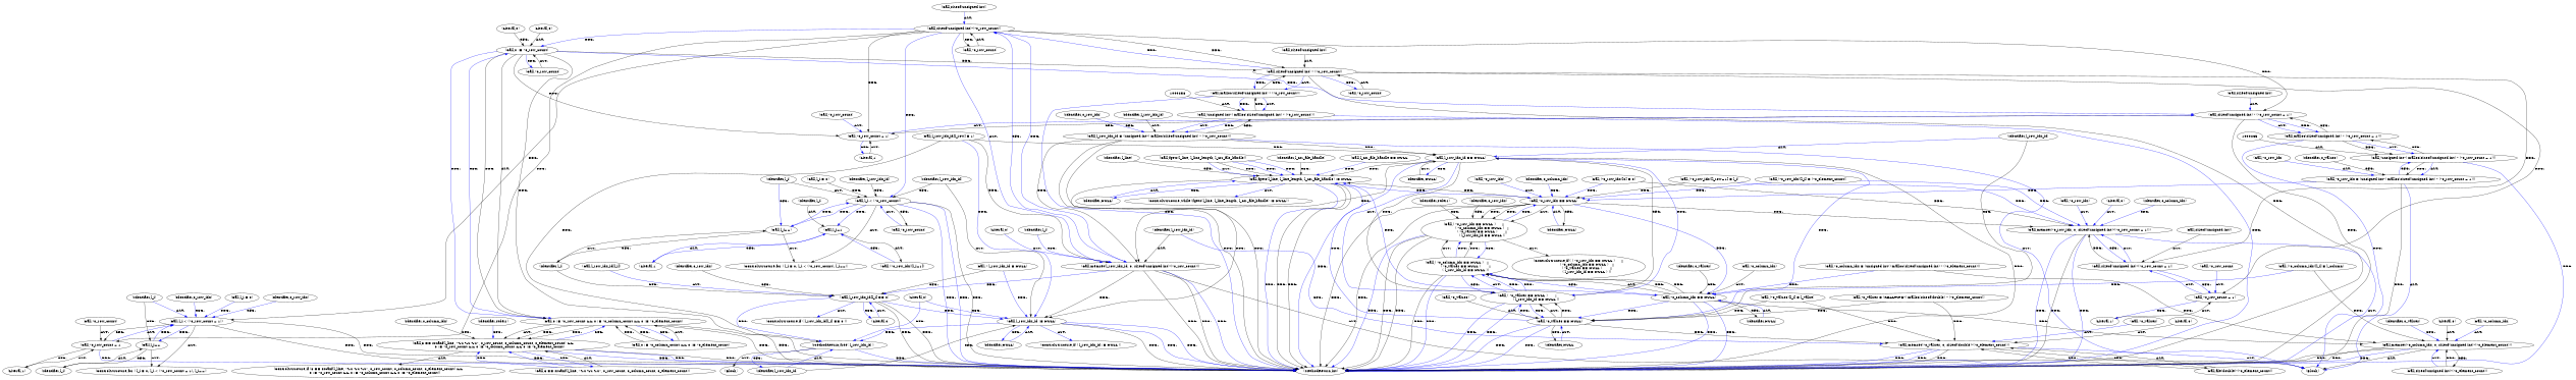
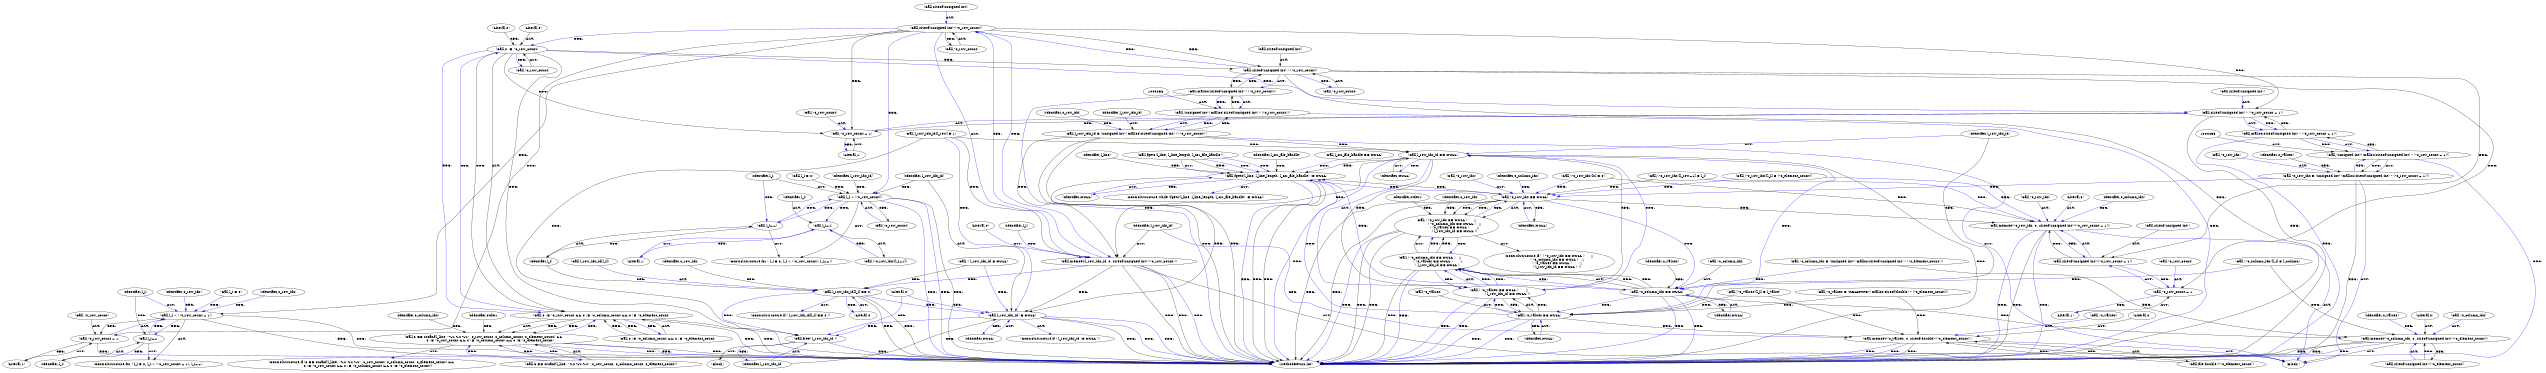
  digraph {
    edge [color=black]
    n1 [label="(Call,sizeof(unsigned int)*(*o_row_count))"]
    n2 [label="(Call,sizeof(unsigned int) * (*o_row_count))"]
    n3 [label="(Call,0 != *o_row_count)"]
    n4 [label="(Call,sizeof(unsigned int) * (*o_row_count + 1))"]
    n5 [label="(Call,memset(l_row_idx_id, 0, sizeof(unsigned int)*(*o_row_count)))"]
    n6 [label="(Call,*o_row_count + 1)"]
    n7 [label="(Call,l_i < (*o_row_count + 1))"]
    n8 [label="(Call,*o_row_count + 1)"]
    n9 [label="(Call,l_i < (*o_row_count))"]
    n10 [label="(Call,*o_row_count)"]
    n11 [label="(Call,malloc(sizeof(unsigned int) * (*o_row_count)))"]
    n12 [label="(Call,sizeof(unsigned int)*(*o_row_count + 1))"]
    n13 [label="(Call,*o_row_count + 1)"]
    n14 [label="(MethodReturn,int)"]
    n15 [label="(Call,*o_row_count)"]
    n16 [label="(Call,0 != *o_row_count && 0 != *o_column_count && 0 != *o_element_count)"]
    n17 [label="(Call,*o_row_count)"]
    n18 [label="(Call,malloc(sizeof(unsigned int) * (*o_row_count + 1)))"]
    n19 [label="(Block,)"]
    n20 [label="(Call,l_row_idx_id != NULL)"]
    n21 [label="(Call,l_row_idx_id[l_i] == 0)"]
    n22 [label="(Literal,1)"]
    n23 [label="(Call,l_i++)"]
    n24 [label="(ControlStructure,for ( l_i = 0; l_i < (*o_row_count + 1); l_i++))"]
    n25 [label="(Literal,1)"]
    n26 [label="(Call,l_i++)"]
    n27 [label="(Call,l_i+1)"]
    n28 [label="(ControlStructure,for ( l_i = 0; l_i < (*o_row_count); l_i++))"]
    n29 [label="(Call,*o_row_count)"]
    n30 [label="(Call,(unsigned int*) malloc(sizeof(unsigned int) * (*o_row_count)))"]
    n31 [label="(Call,memset(*o_row_idx, 0, sizeof(unsigned int)*(*o_row_count + 1)))"]
    n32 [label="(Literal,1)"]
    n33 [label="(Call,3 == sscanf(l_line, \"%u %u %u\", o_row_count, o_column_count, o_element_count) &&\n            0 != *o_row_count && 0 != *o_column_count && 0 != *o_element_count)"]
    n34 [label="(Call,0 != *o_column_count && 0 != *o_element_count)"]
    n35 [label="(ControlStructure,if (3 == sscanf(l_line, \"%u %u %u\", o_row_count, o_column_count, o_element_count) &&\n            0 != *o_row_count && 0 != *o_column_count && 0 != *o_element_count))"]
    n36 [label="(Call,3 == sscanf(l_line, \"%u %u %u\", o_row_count, o_column_count, o_element_count))"]
    n37 [label="(Call,(unsigned int*) malloc(sizeof(unsigned int) * (*o_row_count + 1)))"]
    n38 [label="(Call,*o_row_idx = (unsigned int*) malloc(sizeof(unsigned int) * (*o_row_count + 1)))"]
    n39 [label="(Call,*o_row_idx == NULL)"]
    n40 [label="(Call,fgets(l_line, l_line_length, l_csr_file_handle) != NULL)"]
    n41 [label="(Call,( *o_row_idx == NULL )      ||\n               ( *o_column_idx == NULL )   ||\n               ( *o_values == NULL )       ||\n               ( l_row_idx_id == NULL ))"]
    n42 [label="(Call,*o_column_idx == NULL)"]
    n43 [label="(Identifier,NULL)"]
    n44 [label="(ControlStructure,while (fgets(l_line, l_line_length, l_csr_file_handle) != NULL))"]
    n45 [label="(Identifier,NULL)"]
    n46 [label="(Call,( *o_column_idx == NULL )   ||\n               ( *o_values == NULL )       ||\n               ( l_row_idx_id == NULL ))"]
    n47 [label="(ControlStructure,if ( ( *o_row_idx == NULL )      ||\n               ( *o_column_idx == NULL )   ||\n               ( *o_values == NULL )       ||\n               ( l_row_idx_id == NULL ) ))"]
    n48 [label="(Call,*o_values == NULL)"]
    n49 [label="(Call,memset(*o_column_idx, 0, sizeof(unsigned int)*(*o_element_count)))"]
    n50 [label="(Identifier,NULL)"]
-   n51 [label="(MethodReturn,free( l_row_idx_id ))"]
+   n51 [label="(Call,free( l_row_idx_id ))"]
    n52 [label="(ControlStructure,if ( l_row_idx_id != NULL ))"]
    n53 [label="(Identifier,NULL)"]
    n54 [label="(Identifier,l_row_idx_id)"]
    n55 [label="(Block,)"]
    n56 [label="(Call,( *o_values == NULL )       ||\n               ( l_row_idx_id == NULL ))"]
    n57 [label="(Call,l_row_idx_id == NULL)"]
    n58 [label="(Call,memset(*o_values, 0, sizeof(double)*(*o_element_count)))"]
    n59 [label="(Identifier,NULL)"]
    n60 [label="(Call,sizeof(unsigned int)*(*o_element_count))"]
    n61 [label="(Identifier,NULL)"]
    n62 [label="(Call,file(double)*(*o_element_count))"]
    n63 [label="(Literal,0)"]
    n64 [label="(ControlStructure,if ( l_row_idx_id[l_i] == 0 ))"]
    n65 [label="(Call,l_row_idx_id = (unsigned int*) malloc(sizeof(unsigned int) * (*o_row_count)))"]
    n66 [label="(Identifier,l_i)"]
    n67 [label="(Identifier,l_i)"]
    n68 [label="(Literal,1)"]
    n69 [label="(Call,(*o_row_idx)[l_i+1])"]
    n70 [label="(Identifier,l_line)"]
    n71 [label="(Call,fgets(l_line, l_line_length, l_csr_file_handle))"]
    n72 [label="(Call,sizeof(unsigned int))"]
    n73 [label="(Call,(*o_values)[l_i] = l_value)"]
    n74 [label="(Identifier,l_i)"]
    n75 [label="(Identifier,o_row_idx)"]
    n76 [label="(Literal,0)"]
    n77 [label="(Call,sizeof(unsigned int))"]
    n78 [label="(Call,*o_row_count)"]
    n79 [label="(Identifier,l_row_idx_id)"]
    n80 [label="(Literal,0)"]
    n81 [label="(Call,*o_values = (REALTYPE*) malloc(sizeof(double) * (*o_element_count)))"]
    n82 [label="(Call,l_row_idx_id[l_row] = 1)"]
    n83 [label="(Identifier,o_column_idx)"]
    n84 [label="(Call,* l_row_idx_id = NULL)"]
    n85 [label="(Call,sizeof(unsigned int))"]
    n86 [label="(Identifier,stderr)"]
    n87 [label="(Call,*o_column_idx)"]
    n88 [label="(Call,*o_row_idx)"]
    n89 [label="(Identifier,l_row_idx_id)"]
    n90 [label="(Call,l_row_idx_id[l_i])"]
    n91 [label="(Call,(*o_row_idx)[l_row+1] = l_i)"]
    n92 [label="(Call,*o_row_count)"]
    n93 [label="(Identifier,o_column_idx)"]
    n94 [label="(Call,*o_row_idx)"]
    n95 [label="(Identifier,stderr)"]
    n96 [label="(Literal,0)"]
    n97 [label="(Identifier,o_column_idx)"]
    n98 [label="(Call,l_i = 0)"]
    n99 [label="(Call,*o_row_count)"]
    n100 [label="(Literal,0)"]
    n101 [label="(Identifier,l_csr_file_handle)"]
    n102 [label="(Call,(*o_row_idx)[0] = 0)"]
    n103 [label="(Call,l_csr_file_handle == NULL)"]
    n104 [label="(Literal,0)"]
    n105 [label="(Call,*o_column_idx)"]
    n106 [label="(Literal,0)"]
    n107 [label="(Call,(*o_row_idx)[l_i] = (*o_element_count))"]
    n108 [label="(Identifier,o_row_idx)"]
    n109 [label="(Identifier,o_row_idx)"]
    n110 [label="(Call,*o_values)"]
    n111 [label="(Identifier,o_values)"]
    n112 [label="(Identifier,l_row_idx_id)"]
    n113 [label="(Identifier,o_values)"]
    n114 [label="(Identifier,l_i)"]
    n115 [label="(Literal,0)"]
    n116 [label="(Call,*o_values)"]
    n117 [label="(Call,sizeof(unsigned int))"]
    n118 [label="(Identifier,l_row_idx_id)"]
    n119 [label="(Call,l_i = 0)"]
    n120 [label="(Call,*o_row_idx)"]
    n121 [label="(Identifier,l_row_idx_id)"]
    n122 [label="(Identifier,l_i)"]
    n123 [label="(Call,(*o_column_idx)[l_i] = l_column)"]
    n124 [label="(Identifier,o_values)"]
    n125 [label="(Identifier,o_row_idx)"]
    n126 [label="(Identifier,o_row_idx)"]
    n127 [label="(Call,*o_column_idx = (unsigned int*) malloc(sizeof(unsigned int) * (*o_element_count)))"]
    n128 [label="(Identifier,l_i)"]
    1000235
    1000258
    n1 -> n2 [label="DDG: "]
    n1 -> n3 [color=blue label="DDG: "]
    n1 -> n4 [label="DDG: "]
    n1 -> n5 [color=blue label="AST: "]
    n1 -> n5 [color=blue label="DDG: "]
    n1 -> n6 [label="DDG: "]
    n1 -> n7 [label="DDG: "]
    n1 -> n8 [label="DDG: "]
    n1 -> n9 [color=blue label="DDG: "]
    n1 -> n10 [label="CFG: "]
    n2 -> n1 [color=blue label="DDG: "]
    n2 -> n11 [color=blue label="AST: "]
    n2 -> n11 [color=blue label="DDG: "]
    n2 -> n12 [label="DDG: "]
    n2 -> n13 [label="DDG: "]
    n2 -> n14 [label="DDG: "]
    n2 -> n15 [color=blue label="CFG: "]
    n3 -> n2 [label="DDG: "]
    n3 -> n4 [color=blue label="DDG: "]
    n3 -> n6 [label="DDG: "]
    n3 -> n14 [label="DDG: "]
    n3 -> n16 [label="AST: "]
    n3 -> n16 [label="DDG: "]
    n3 -> n16 [color=blue label="DDG: "]
    n3 -> n17 [color=blue label="CFG: "]
    n4 -> n6 [label="CFG: "]
    n4 -> n14 [label="DDG: "]
    n4 -> n18 [color=blue label="AST: "]
    n4 -> n18 [color=blue label="DDG: "]
    n5 -> n1 [color=blue label="CFG: "]
    n5 -> n14 [label="DDG: "]
    n5 -> n14 [color=blue label="DDG: "]
    n5 -> n14 [label="DDG: "]
    n5 -> n19 [label="AST: "]
    n5 -> n20 [label="DDG: "]
    n5 -> n21 [color=blue label="DDG: "]
    n6 -> n4 [color=blue label="AST: "]
    n6 -> n22 [color=blue label="CFG: "]
    n7 -> n8 [label="CFG: "]
    n7 -> n14 [label="DDG: "]
    n7 -> n14 [label="DDG: "]
    n7 -> n23 [color=blue label="DDG: "]
    n7 -> n24 [label="AST: "]
    n8 -> n7 [color=blue label="AST: "]
    n8 -> n14 [color=blue label="DDG: "]
    n8 -> n25 [label="CFG: "]
    n9 -> n14 [color=blue label="DDG: "]
    n9 -> n14 [label="DDG: "]
    n9 -> n14 [color=blue label="DDG: "]
    n9 -> n26 [color=blue label="DDG: "]
    n9 -> n27 [color=blue label="DDG: "]
    n9 -> n28 [label="AST: "]
    n9 -> n29 [label="CFG: "]
    n10 -> n1 [label="AST: "]
    n11 -> n2 [label="CFG: "]
    n11 -> n14 [color=blue label="DDG: "]
    n11 -> n30 [color=blue label="AST: "]
    n11 -> n30 [color=blue label="DDG: "]
    n12 -> n13 [color=blue label="CFG: "]
    n12 -> n31 [color=blue label="AST: "]
    n12 -> n31 [label="DDG: "]
    n13 -> n12 [color=blue label="AST: "]
    n13 -> n32 [color=blue label="CFG: "]
    n15 -> n2 [label="AST: "]
    n16 -> n3 [color=blue label="CFG: "]
    n16 -> n14 [label="DDG: "]
    n16 -> n14 [label="DDG: "]
    n16 -> n33 [label="AST: "]
    n16 -> n33 [label="DDG: "]
    n16 -> n33 [label="DDG: "]
    n16 -> n34 [color=blue label="CFG: "]
    n17 -> n3 [label="AST: "]
    n18 -> n4 [label="CFG: "]
    n18 -> n14 [color=blue label="DDG: "]
    n18 -> n37 [color=blue label="AST: "]
    n18 -> n37 [label="DDG: "]
    n20 -> n14 [color=blue label="DDG: "]
    n20 -> n14 [label="DDG: "]
    n20 -> n14 [color=blue label="DDG: "]
    n20 -> n51 [color=blue label="DDG: "]
    n20 -> n52 [color=blue label="AST: "]
    n20 -> n53 [color=blue label="CFG: "]
    n21 -> n14 [label="DDG: "]
    n21 -> n14 [label="DDG: "]
    n21 -> n20 [color=blue label="DDG: "]
    n21 -> n51 [color=blue label="DDG: "]
    n21 -> n63 [color=blue label="CFG: "]
    n21 -> n64 [color=blue label="AST: "]
    n22 -> n6 [label="AST: "]
    n23 -> n7 [color=blue label="DDG: "]
    n23 -> n24 [label="AST: "]
    n23 -> n66 [label="CFG: "]
    n25 -> n8 [label="AST: "]
    n26 -> n9 [color=blue label="DDG: "]
    n26 -> n28 [label="AST: "]
    n26 -> n67 [label="CFG: "]
    n27 -> n68 [color=blue label="CFG: "]
    n27 -> n69 [label="AST: "]
    n29 -> n9 [color=blue label="AST: "]
    n30 -> n11 [label="CFG: "]
    n30 -> n14 [color=blue label="DDG: "]
    n30 -> n65 [color=blue label="AST: "]
    n30 -> n65 [color=blue label="DDG: "]
    n31 -> n12 [color=blue label="CFG: "]
    n31 -> n14 [color=blue label="DDG: "]
    n31 -> n14 [color=blue label="DDG: "]
    n31 -> n14 [label="DDG: "]
    n31 -> n19 [color=blue label="AST: "]
    n32 -> n13 [label="AST: "]
    n33 -> n14 [color=blue label="DDG: "]
    n33 -> n14 [label="DDG: "]
    n33 -> n14 [color=blue label="DDG: "]
    n33 -> n16 [color=blue label="CFG: "]
    n33 -> n35 [label="AST: "]
    n33 -> n36 [color=blue label="CFG: "]
    n34 -> n16 [label="AST: "]
    n34 -> n16 [label="DDG: "]
    n34 -> n16 [label="DDG: "]
    n36 -> n33 [label="AST: "]
    n36 -> n33 [color=blue label="DDG: "]
    n36 -> n33 [color=blue label="DDG: "]
    n37 -> n14 [color=blue label="DDG: "]
    n37 -> n18 [label="CFG: "]
    n37 -> n38 [color=blue label="AST: "]
    n37 -> n38 [label="DDG: "]
    n38 -> n14 [label="DDG: "]
    n38 -> n19 [color=blue label="AST: "]
    n38 -> n37 [color=blue label="CFG: "]
    n38 -> n39 [color=blue label="DDG: "]
    n39 -> n14 [label="DDG: "]
    n39 -> n14 [label="DDG: "]
    n39 -> n31 [label="DDG: "]
    n39 -> n40 [label="DDG: "]
    n39 -> n41 [label="AST: "]
    n39 -> n41 [label="DDG: "]
    n39 -> n41 [label="DDG: "]
    n39 -> n42 [color=blue label="DDG: "]
    n39 -> n43 [label="CFG: "]
    n40 -> n14 [label="DDG: "]
    n40 -> n14 [label="DDG: "]
    n40 -> n14 [color=blue label="DDG: "]
    n40 -> n20 [label="DDG: "]
    n40 -> n39 [color=blue label="DDG: "]
    n40 -> n44 [color=blue label="AST: "]
    n40 -> n45 [color=blue label="CFG: "]
    n41 -> n14 [label="DDG: "]
    n41 -> n14 [label="DDG: "]
    n41 -> n14 [color=blue label="DDG: "]
    n41 -> n39 [color=blue label="CFG: "]
    n41 -> n46 [color=blue label="CFG: "]
    n41 -> n47 [label="AST: "]
    n42 -> n14 [color=blue label="DDG: "]
    n42 -> n14 [color=blue label="DDG: "]
    n42 -> n40 [color=blue label="DDG: "]
    n42 -> n46 [label="AST: "]
    n42 -> n46 [label="DDG: "]
    n42 -> n46 [label="DDG: "]
    n42 -> n48 [color=blue label="DDG: "]
    n42 -> n49 [label="DDG: "]
    n42 -> n50 [label="CFG: "]
    n43 -> n39 [color=blue label="AST: "]
    n45 -> n40 [color=blue label="AST: "]
    n46 -> n14 [color=blue label="DDG: "]
    n46 -> n14 [label="DDG: "]
    n46 -> n41 [label="AST: "]
    n46 -> n41 [color=blue label="DDG: "]
    n46 -> n41 [label="DDG: "]
    n46 -> n42 [color=blue label="CFG: "]
    n46 -> n56 [color=blue label="CFG: "]
    n48 -> n14 [color=blue label="DDG: "]
    n48 -> n14 [color=blue label="DDG: "]
    n48 -> n40 [color=blue label="DDG: "]
    n48 -> n56 [label="AST: "]
    n48 -> n56 [label="DDG: "]
    n48 -> n56 [color=blue label="DDG: "]
    n48 -> n57 [color=blue label="DDG: "]
    n48 -> n58 [label="DDG: "]
    n48 -> n59 [label="CFG: "]
    n49 -> n14 [color=blue label="DDG: "]
    n49 -> n14 [label="DDG: "]
    n49 -> n14 [label="DDG: "]
    n49 -> n19 [label="AST: "]
    n49 -> n60 [label="CFG: "]
    n50 -> n42 [color=blue label="AST: "]
    n51 -> n14 [color=blue label="DDG: "]
    n51 -> n54 [color=blue label="CFG: "]
    n51 -> n55 [label="AST: "]
    n53 -> n20 [color=blue label="AST: "]
    n54 -> n20 [label="CFG: "]
    n54 -> n51 [color=blue label="AST: "]
    n56 -> n14 [color=blue label="DDG: "]
    n56 -> n14 [color=blue label="DDG: "]
    n56 -> n46 [color=blue label="AST: "]
    n56 -> n46 [color=blue label="DDG: "]
    n56 -> n46 [color=blue label="DDG: "]
    n56 -> n48 [color=blue label="CFG: "]
    n56 -> n57 [label="CFG: "]
    n57 -> n5 [label="DDG: "]
    n57 -> n14 [color=blue label="DDG: "]
    n57 -> n14 [label="DDG: "]
    n57 -> n40 [label="DDG: "]
    n57 -> n56 [color=blue label="AST: "]
    n57 -> n56 [label="DDG: "]
    n57 -> n56 [color=blue label="DDG: "]
    n57 -> n61 [color=blue label="CFG: "]
    n58 -> n14 [color=blue label="DDG: "]
    n58 -> n14 [color=blue label="DDG: "]
    n58 -> n14 [label="DDG: "]
    n58 -> n19 [color=blue label="AST: "]
    n58 -> n62 [label="CFG: "]
    n59 -> n48 [color=blue label="AST: "]
    n60 -> n49 [color=blue label="AST: "]
    n60 -> n49 [label="DDG: "]
    n61 -> n57 [label="AST: "]
    n62 -> n58 [label="AST: "]
    n62 -> n58 [label="DDG: "]
    n63 -> n21 [color=blue label="AST: "]
    n65 -> n5 [label="DDG: "]
    n65 -> n14 [label="DDG: "]
    n65 -> n14 [label="DDG: "]
    n65 -> n19 [color=blue label="AST: "]
    n65 -> n30 [label="CFG: "]
    n65 -> n57 [label="DDG: "]
    n66 -> n23 [label="AST: "]
    n67 -> n21 [label="CFG: "]
    n67 -> n26 [label="AST: "]
    n68 -> n27 [color=blue label="AST: "]
    n69 -> n27 [color=blue label="CFG: "]
    n70 -> n40 [label="CFG: "]
    n71 -> n40 [color=blue label="AST: "]
    n71 -> n40 [label="DDG: "]
    n71 -> n40 [color=blue label="DDG: "]
    n71 -> n40 [color=blue label="DDG: "]
    n72 -> n1 [color=blue label="AST: "]
    n73 -> n48 [label="DDG: "]
    n73 -> n58 [label="DDG: "]
    n74 -> n5 [color=blue label="CFG: "]
    n75 -> n65 [color=blue label="CFG: "]
    n76 -> n3 [label="CFG: "]
    n77 -> n12 [label="AST: "]
    n78 -> n8 [label="AST: "]
    n79 -> n5 [label="AST: "]
    n79 -> n58 [color=blue label="CFG: "]
    n80 -> n58 [label="AST: "]
    n81 -> n48 [label="DDG: "]
    n81 -> n58 [label="DDG: "]
    n82 -> n5 [label="DDG: "]
    n82 -> n20 [color=blue label="DDG: "]
    n82 -> n51 [label="DDG: "]
    n82 -> n57 [label="DDG: "]
    n83 -> n39 [color=blue label="CFG: "]
    n84 -> n20 [color=blue label="DDG: "]
    n84 -> n21 [label="CFG: "]
    n85 -> n2 [label="AST: "]
    n86 -> n33 [color=blue label="CFG: "]
    n87 -> n42 [label="AST: "]
    n88 -> n39 [color=blue label="AST: "]
    n89 -> n9 [label="CFG: "]
    n90 -> n21 [color=blue label="AST: "]
    n91 -> n31 [color=blue label="DDG: "]
    n91 -> n39 [label="DDG: "]
    n92 -> n6 [color=blue label="AST: "]
    n93 -> n31 [color=blue label="CFG: "]
    n94 -> n31 [color=blue label="AST: "]
    n95 -> n41 [label="CFG: "]
    n96 -> n20 [color=blue label="CFG: "]
    n96 -> n51 [color=blue label="CFG: "]
    n97 -> n33 [label="CFG: "]
    n98 -> n9 [label="DDG: "]
    n99 -> n13 [color=blue label="AST: "]
    n100 -> n5 [color=blue label="AST: "]
    n101 -> n40 [label="CFG: "]
    n102 -> n31 [label="DDG: "]
    n102 -> n39 [color=blue label="DDG: "]
    n103 -> n40 [color=blue label="DDG: "]
    n104 -> n49 [label="AST: "]
    n105 -> n49 [color=blue label="AST: "]
    n106 -> n31 [color=blue label="AST: "]
    n107 -> n31 [color=blue label="DDG: "]
    n107 -> n39 [color=blue label="DDG: "]
    n108 -> n7 [color=blue label="CFG: "]
    n109 -> n21 [label="CFG: "]
    n110 -> n48 [label="AST: "]
    n111 -> n42 [label="CFG: "]
    n112 -> n65 [label="AST: "]
    n113 -> n38 [label="CFG: "]
    n114 -> n27 [label="AST: "]
    n115 -> n3 [label="AST: "]
    n116 -> n58 [color=blue label="AST: "]
    n117 -> n4 [color=blue label="AST: "]
    n118 -> n9 [label="CFG: "]
    n118 -> n20 [label="AST: "]
    n119 -> n7 [color=blue label="DDG: "]
    n120 -> n38 [color=blue label="AST: "]
    n121 -> n48 [label="CFG: "]
    n121 -> n57 [color=blue label="AST: "]
    n122 -> n9 [label="AST: "]
    n122 -> n26 [color=blue label="CFG: "]
    n123 -> n42 [color=blue label="DDG: "]
    n123 -> n49 [label="DDG: "]
    n124 -> n49 [color=blue label="CFG: "]
    n125 -> n7 [color=blue label="CFG: "]
    n126 -> n41 [label="CFG: "]
    n127 -> n42 [color=blue label="DDG: "]
    n127 -> n49 [label="DDG: "]
    n128 -> n7 [color=blue label="AST: "]
    n128 -> n23 [label="CFG: "]
    1000235 -> n37 [label="AST: "]
    1000258 -> n30 [label="AST: "]
  }
